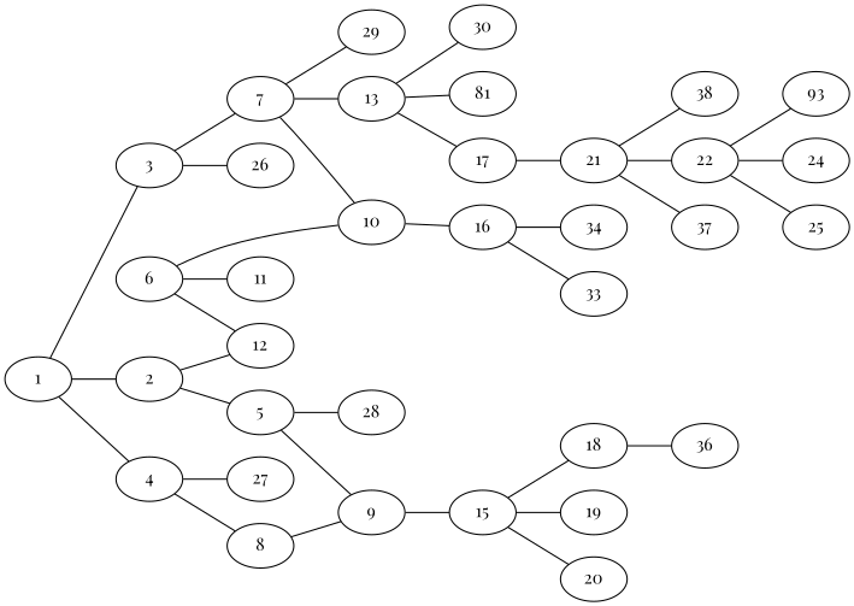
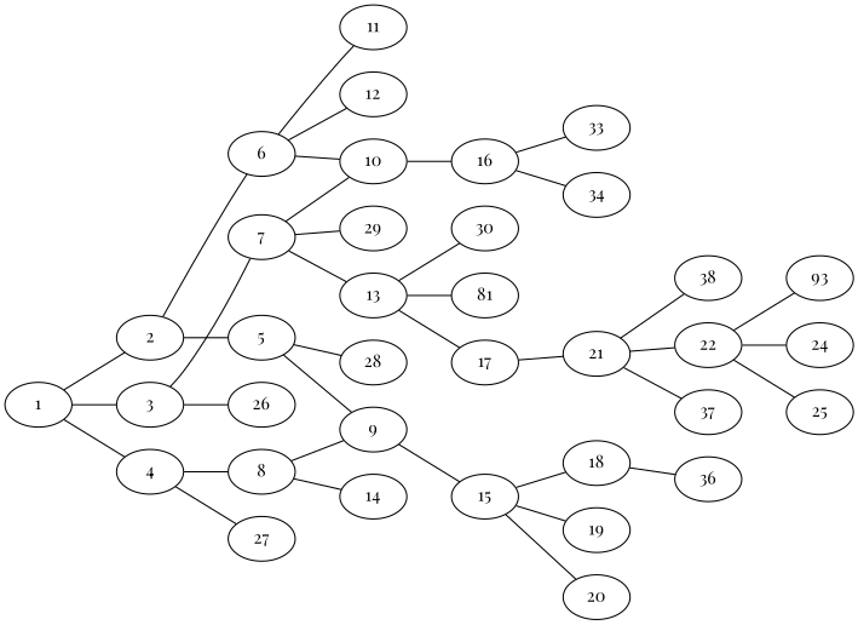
  graph {
    fontname="Playfair Display"
    rankdir=LR
    node [chem=C fontname="Playfair Display"]
    edge [fontname="Playfair Display" valence=1]
    1
    2
    3 [chem=N]
    4
    5
    6 [chem=S]
    7
    26 [chem=H]
    8
    27 [chem=H]
    9
    28 [chem=H]
    10 [chem=N]
    11 [chem=O]
    12 [chem=O]
    13
    29 [chem=H]
+   14 [chem=Cl]
    15 [chem=S]
    16
    17 [chem=S]
    30 [chem=H]
    n23 [chem=H label=81]
    18 [chem=N]
    19 [chem=O]
    20 [chem=O]
    33 [chem=H]
    34 [chem=H]
    21
    36 [chem=H]
    22
    37 [chem=H]
    38 [chem=H]
    n34 [chem=F label=93]
    24 [chem=F]
    25 [chem=F]
    1 -- 2
    1 -- 3
    1 -- 4 [valence=2]
    2 -- 5 [valence=2]
-   2 -- 12
+   2 -- 6
    3 -- 7
    3 -- 26
    4 -- 8
    4 -- 27
    5 -- 9
    5 -- 28
    6 -- 10
    6 -- 11 [valence=2]
    6 -- 12 [valence=2]
    7 -- 10
    7 -- 13
    7 -- 29
    8 -- 9 [valence=2]
+   8 -- 14
    9 -- 15
    10 -- 16
    13 -- 17
    13 -- 30
    13 -- n23
    15 -- 18
    15 -- 19 [valence=2]
    15 -- 20 [valence=2]
    16 -- 33
    16 -- 34
    17 -- 21
    18 -- 36
    21 -- 22
    21 -- 37
    21 -- 38
    22 -- n34
    22 -- 24
    22 -- 25
  }
